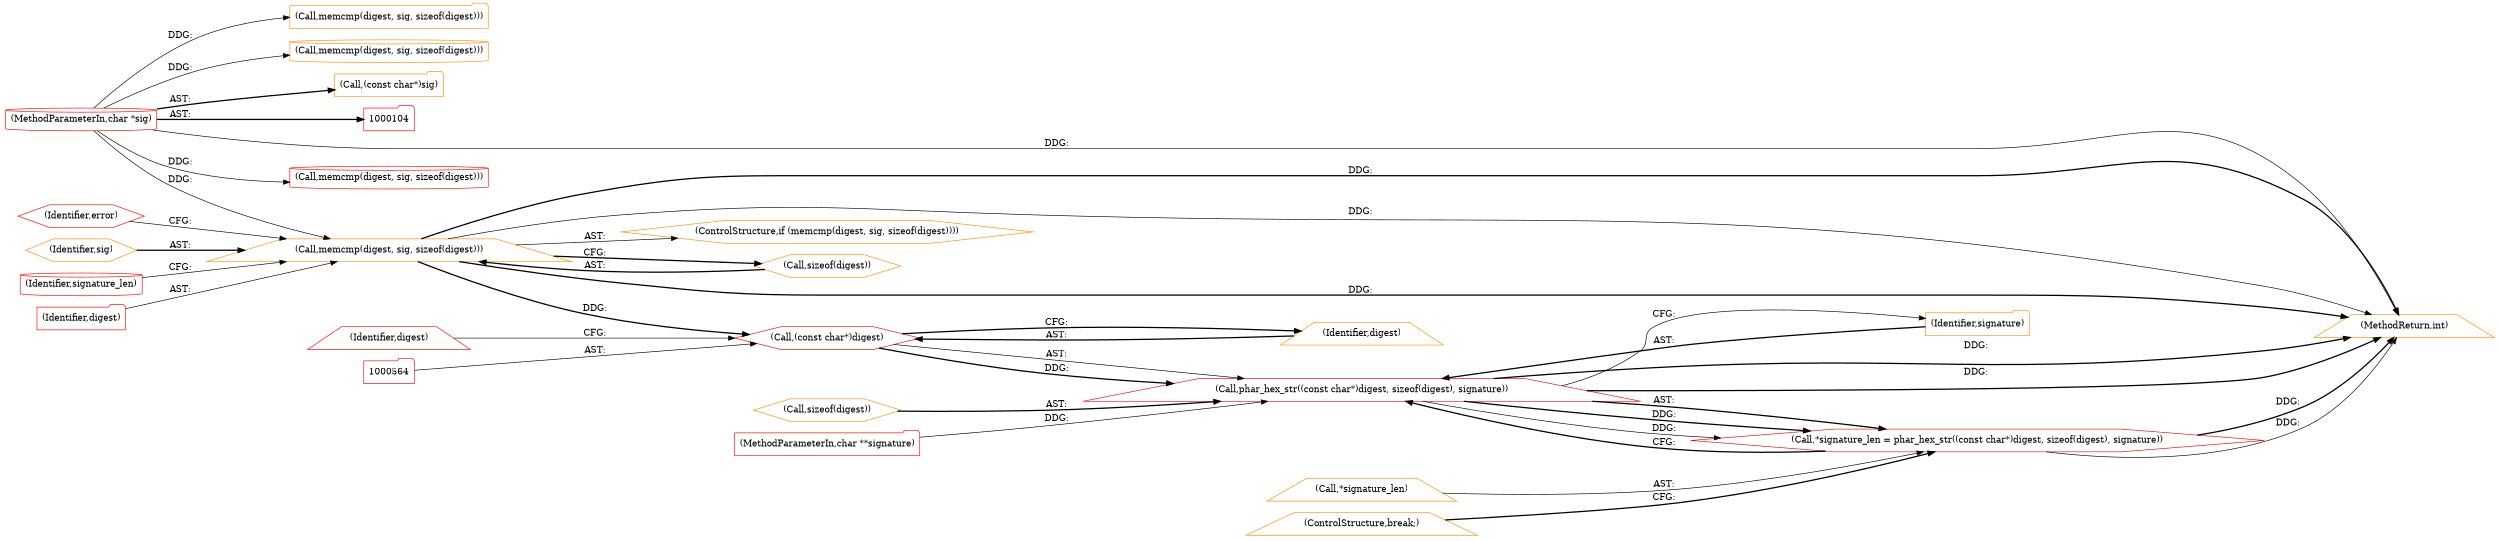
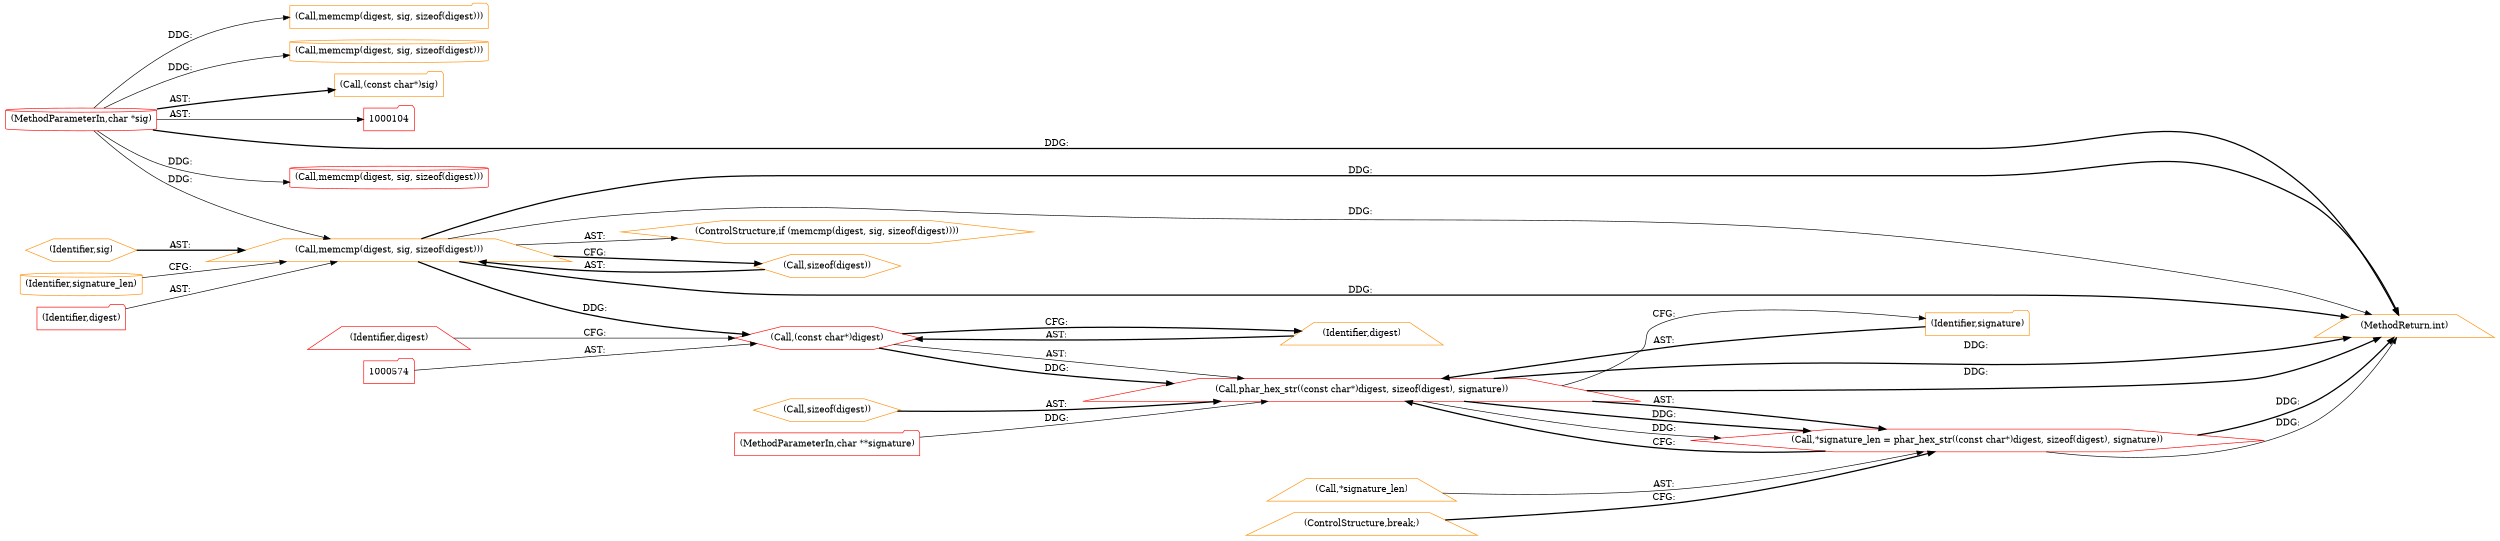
  digraph {
    rankdir=LR
    node [color=darkorange shape=trapezium]
    edge [style=bold]
    n1 [label="(Call,memcmp(digest, sig, sizeof(digest)))"]
    n2 [color=red label="(Call,(const char*)digest)" shape=hexagon]
    n3 [label="(ControlStructure,if (memcmp(digest, sig, sizeof(digest))))" shape=hexagon]
    n4 [label="(Call,sizeof(digest))" shape=hexagon]
    n5 [label="(MethodReturn,int)"]
    n6 [color=red label="(Call,phar_hex_str((const char*)digest, sizeof(digest), signature))"]
    n7 [label="(Identifier,digest)"]
    n8 [color=red label="(MethodParameterIn,char *sig)" shape=cylinder]
    n9 [color=red label="(Call,memcmp(digest, sig, sizeof(digest)))" shape=cylinder]
    n10 [label="(Call,memcmp(digest, sig, sizeof(digest)))" shape=folder]
    n11 [label="(Call,memcmp(digest, sig, sizeof(digest)))" shape=cylinder]
    n12 [label="(Call,(const char*)sig)" shape=folder]
    1000104 [color=red shape=folder]
    n14 [color=red label="(Call,*signature_len = phar_hex_str((const char*)digest, sizeof(digest), signature))" shape=hexagon]
    n15 [label="(Identifier,signature)" shape=folder]
    n16 [label="(Call,*signature_len)"]
    n17 [color=red label="(Identifier,digest)"]
    n18 [label="(Call,sizeof(digest))" shape=hexagon]
    n19 [color=red label="(MethodParameterIn,char **signature)" shape=folder]
-   n20 [color=red label="(Identifier,error)" shape=hexagon]
    n21 [label="(Identifier,sig)" shape=hexagon]
-   n22 [color=red label="(Identifier,signature_len)" shape=cylinder]
+   n22 [label="(Identifier,signature_len)" shape=cylinder]
    n23 [label="(ControlStructure,break;)"]
    n24 [color=red label="(Identifier,digest)" shape=folder]
-   1000574 [color=red shape=folder label=1000564]
+   1000574 [color=red shape=folder]
    n1 -> n2 [label="DDG: "]
    n1 -> n3 [label="AST: " style=solid]
    n1 -> n4 [label="CFG: "]
    n1 -> n5 [label="DDG: "]
    n1 -> n5 [label="DDG: "]
    n1 -> n5 [label="DDG: " style=solid]
    n2 -> n6 [label="AST: " style=solid]
    n2 -> n6 [label="DDG: "]
    n2 -> n7 [label="CFG: "]
    n4 -> n1 [label="AST: "]
    n6 -> n5 [label="DDG: "]
    n6 -> n5 [label="DDG: "]
    n6 -> n14 [label="AST: "]
    n6 -> n14 [label="DDG: "]
    n6 -> n14 [label="DDG: " style=solid]
    n6 -> n15 [label="CFG: " style=solid]
    n7 -> n2 [label="AST: "]
    n8 -> n1 [label="DDG: " style=solid]
-   n8 -> n5 [label="DDG: " style=solid]
+   n8 -> n5 [label="DDG: "]
    n8 -> n9 [label="DDG: " style=solid]
    n8 -> n10 [label="DDG: " style=solid]
    n8 -> n11 [label="DDG: " style=solid]
    n8 -> n12 [label="AST: "]
-   n8 -> 1000104 [label="AST: "]
+   n8 -> 1000104 [label="AST: " style=solid]
    n14 -> n5 [label="DDG: "]
    n14 -> n5 [label="DDG: " style=solid]
    n14 -> n6 [label="CFG: "]
    n15 -> n6 [label="AST: "]
    n16 -> n14 [label="AST: " style=solid]
    n17 -> n2 [label="CFG: " style=solid]
    n18 -> n6 [label="AST: "]
    n19 -> n6 [label="DDG: " style=solid]
-   n20 -> n1 [label="CFG: " style=solid]
    n21 -> n1 [label="AST: "]
    n22 -> n1 [label="CFG: " style=solid]
    n23 -> n14 [label="CFG: "]
    n24 -> n1 [label="AST: " style=solid]
    1000574 -> n2 [label="AST: " style=solid]
  }
